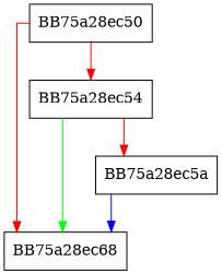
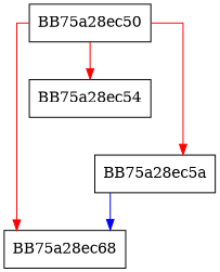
  digraph {
    splines=ortho
    node [shape=box]
    edge [color=red]
    BB75a28ec50
    BB75a28ec68
    BB75a28ec54
    BB75a28ec5a
    BB75a28ec50 -> BB75a28ec68
    BB75a28ec50 -> BB75a28ec54
-   BB75a28ec54 -> BB75a28ec68 [color=green]
-   BB75a28ec54 -> BB75a28ec5a
+   BB75a28ec50 -> BB75a28ec5a
    BB75a28ec5a -> BB75a28ec68 [color=blue]
  }
